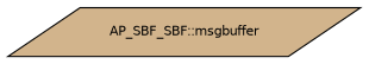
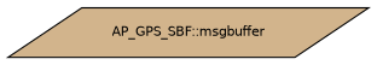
  digraph {
    rankdir=LR
-   n1 [color=black fillcolor=tan fontname=Helvetica fontsize=10 height=0.2 label="AP_SBF_SBF::msgbuffer" shape=parallelogram style=filled width=0.4]
+   n1 [color=black fillcolor=tan fontname=Helvetica fontsize=10 height=0.2 label="AP_GPS_SBF::msgbuffer" shape=parallelogram style=filled width=0.4]
  }
